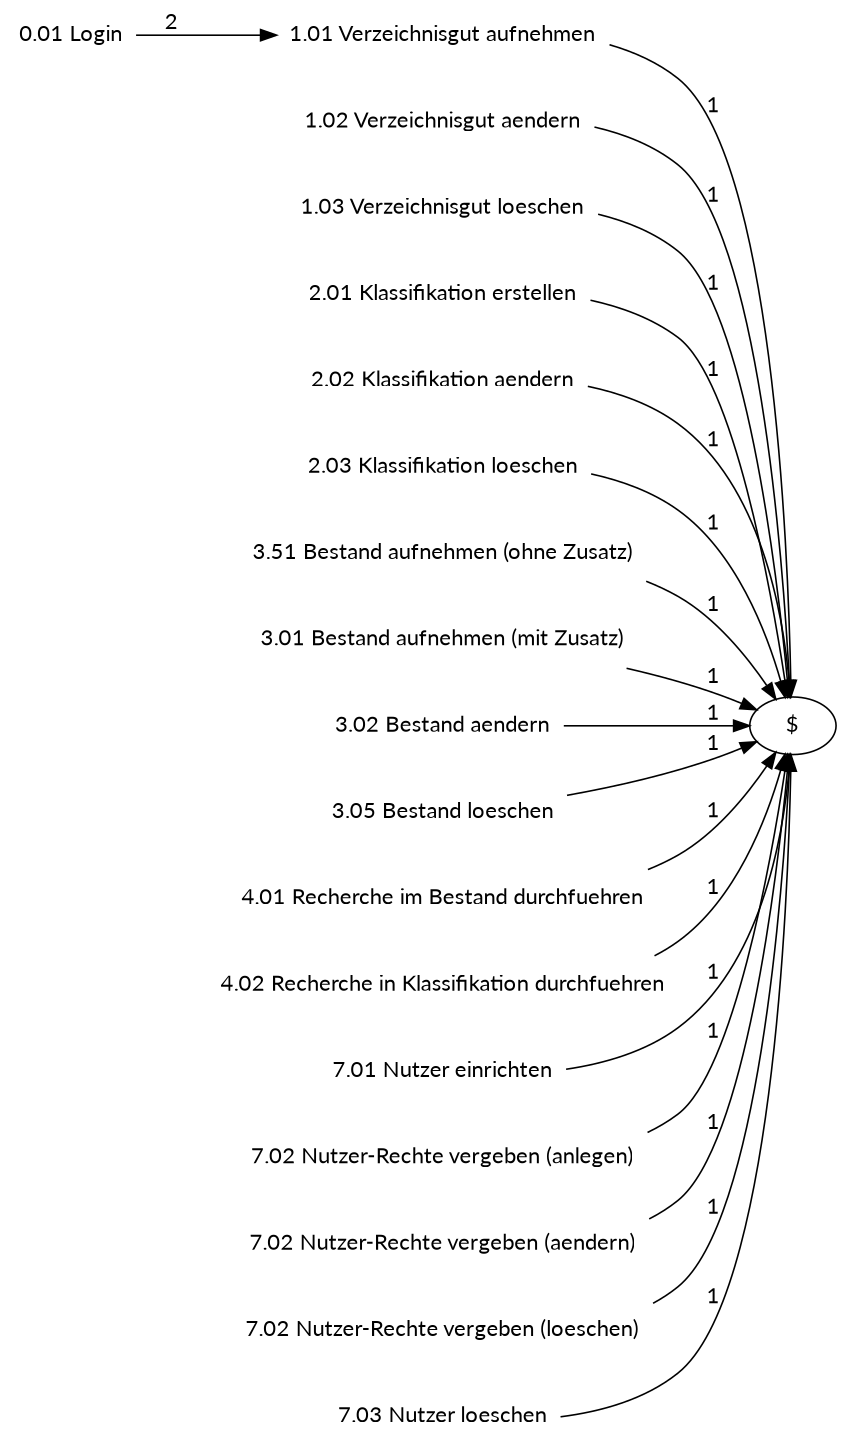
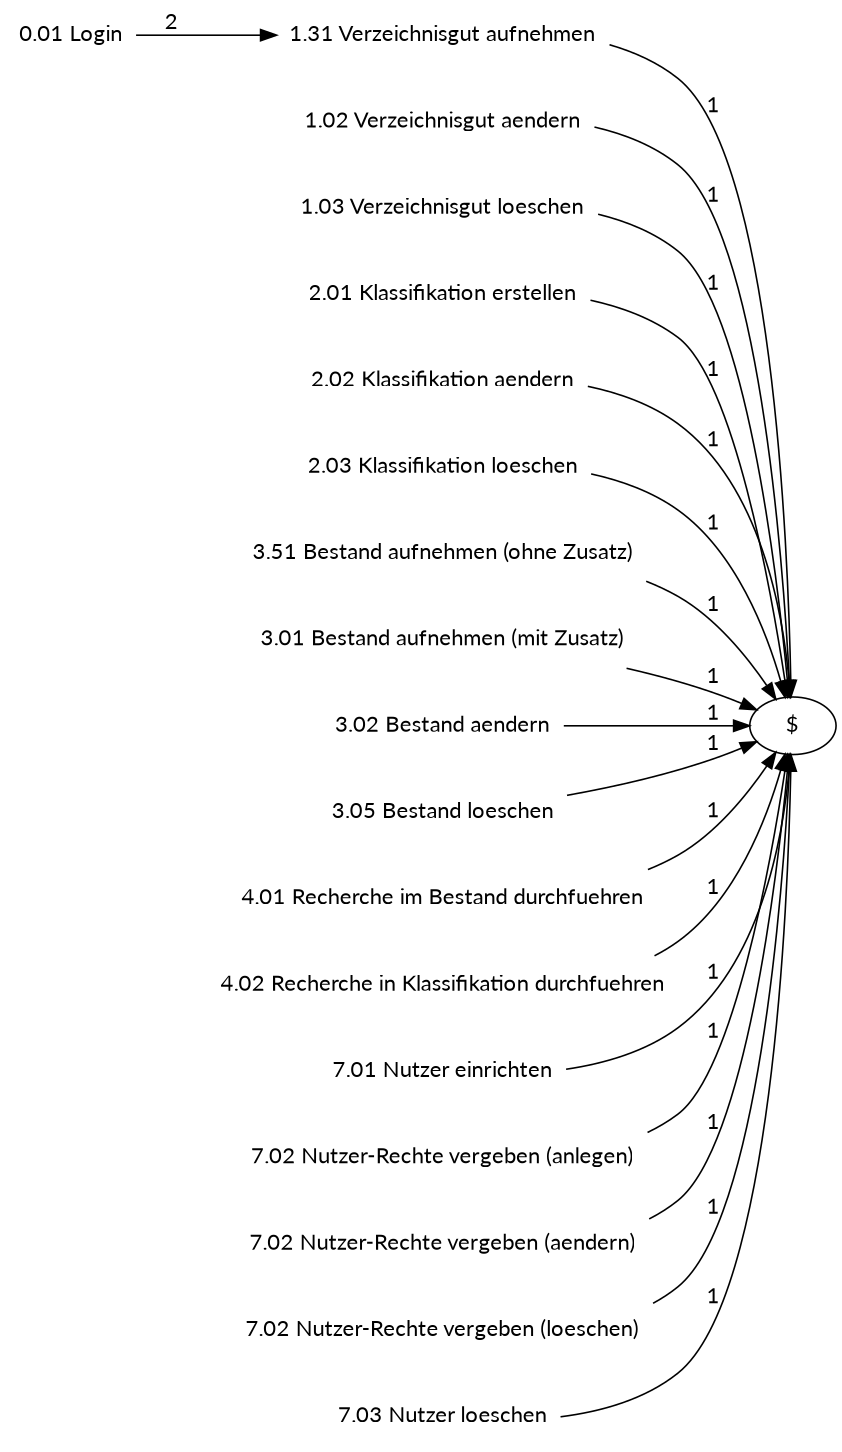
  digraph {
    fontname=Lato
    rankdir=LR
    node [fontname=Lato shape=none]
    edge [fontname=Lato style=solid]
    n1 [label="0.01 Login"]
-   n2 [label="1.01 Verzeichnisgut aufnehmen"]
+   n2 [label="1.31 Verzeichnisgut aufnehmen"]
    "$" [shape=""]
    n4 [label="1.02 Verzeichnisgut aendern"]
    n5 [label="1.03 Verzeichnisgut loeschen"]
    n6 [label="2.01 Klassifikation erstellen"]
    n7 [label="2.02 Klassifikation aendern"]
    n8 [label="2.03 Klassifikation loeschen"]
    n9 [label="3.51 Bestand aufnehmen (ohne Zusatz)"]
    n10 [label="3.01 Bestand aufnehmen (mit Zusatz)"]
    n11 [label="3.02 Bestand aendern"]
    n12 [label="3.05 Bestand loeschen"]
    n13 [label="4.01 Recherche im Bestand durchfuehren"]
    n14 [label="4.02 Recherche in Klassifikation durchfuehren"]
    n15 [label="7.01 Nutzer einrichten"]
    n16 [label="7.02 Nutzer-Rechte vergeben (anlegen)"]
    n17 [label="7.02 Nutzer-Rechte vergeben (aendern)"]
    n18 [label="7.02 Nutzer-Rechte vergeben (loeschen)"]
    n19 [label="7.03 Nutzer loeschen"]
    n1 -> n2 [label=2]
    n2 -> "$" [label=1]
    n4 -> "$" [label=1]
    n5 -> "$" [label=1]
    n6 -> "$" [label=1]
    n7 -> "$" [label=1]
    n8 -> "$" [label=1]
    n9 -> "$" [label=1]
    n10 -> "$" [label=1]
    n11 -> "$" [label=1]
    n12 -> "$" [label=1]
    n13 -> "$" [label=1]
    n14 -> "$" [label=1]
    n15 -> "$" [label=1]
    n16 -> "$" [label=1]
    n17 -> "$" [label=1]
    n18 -> "$" [label=1]
    n19 -> "$" [label=1]
  }
